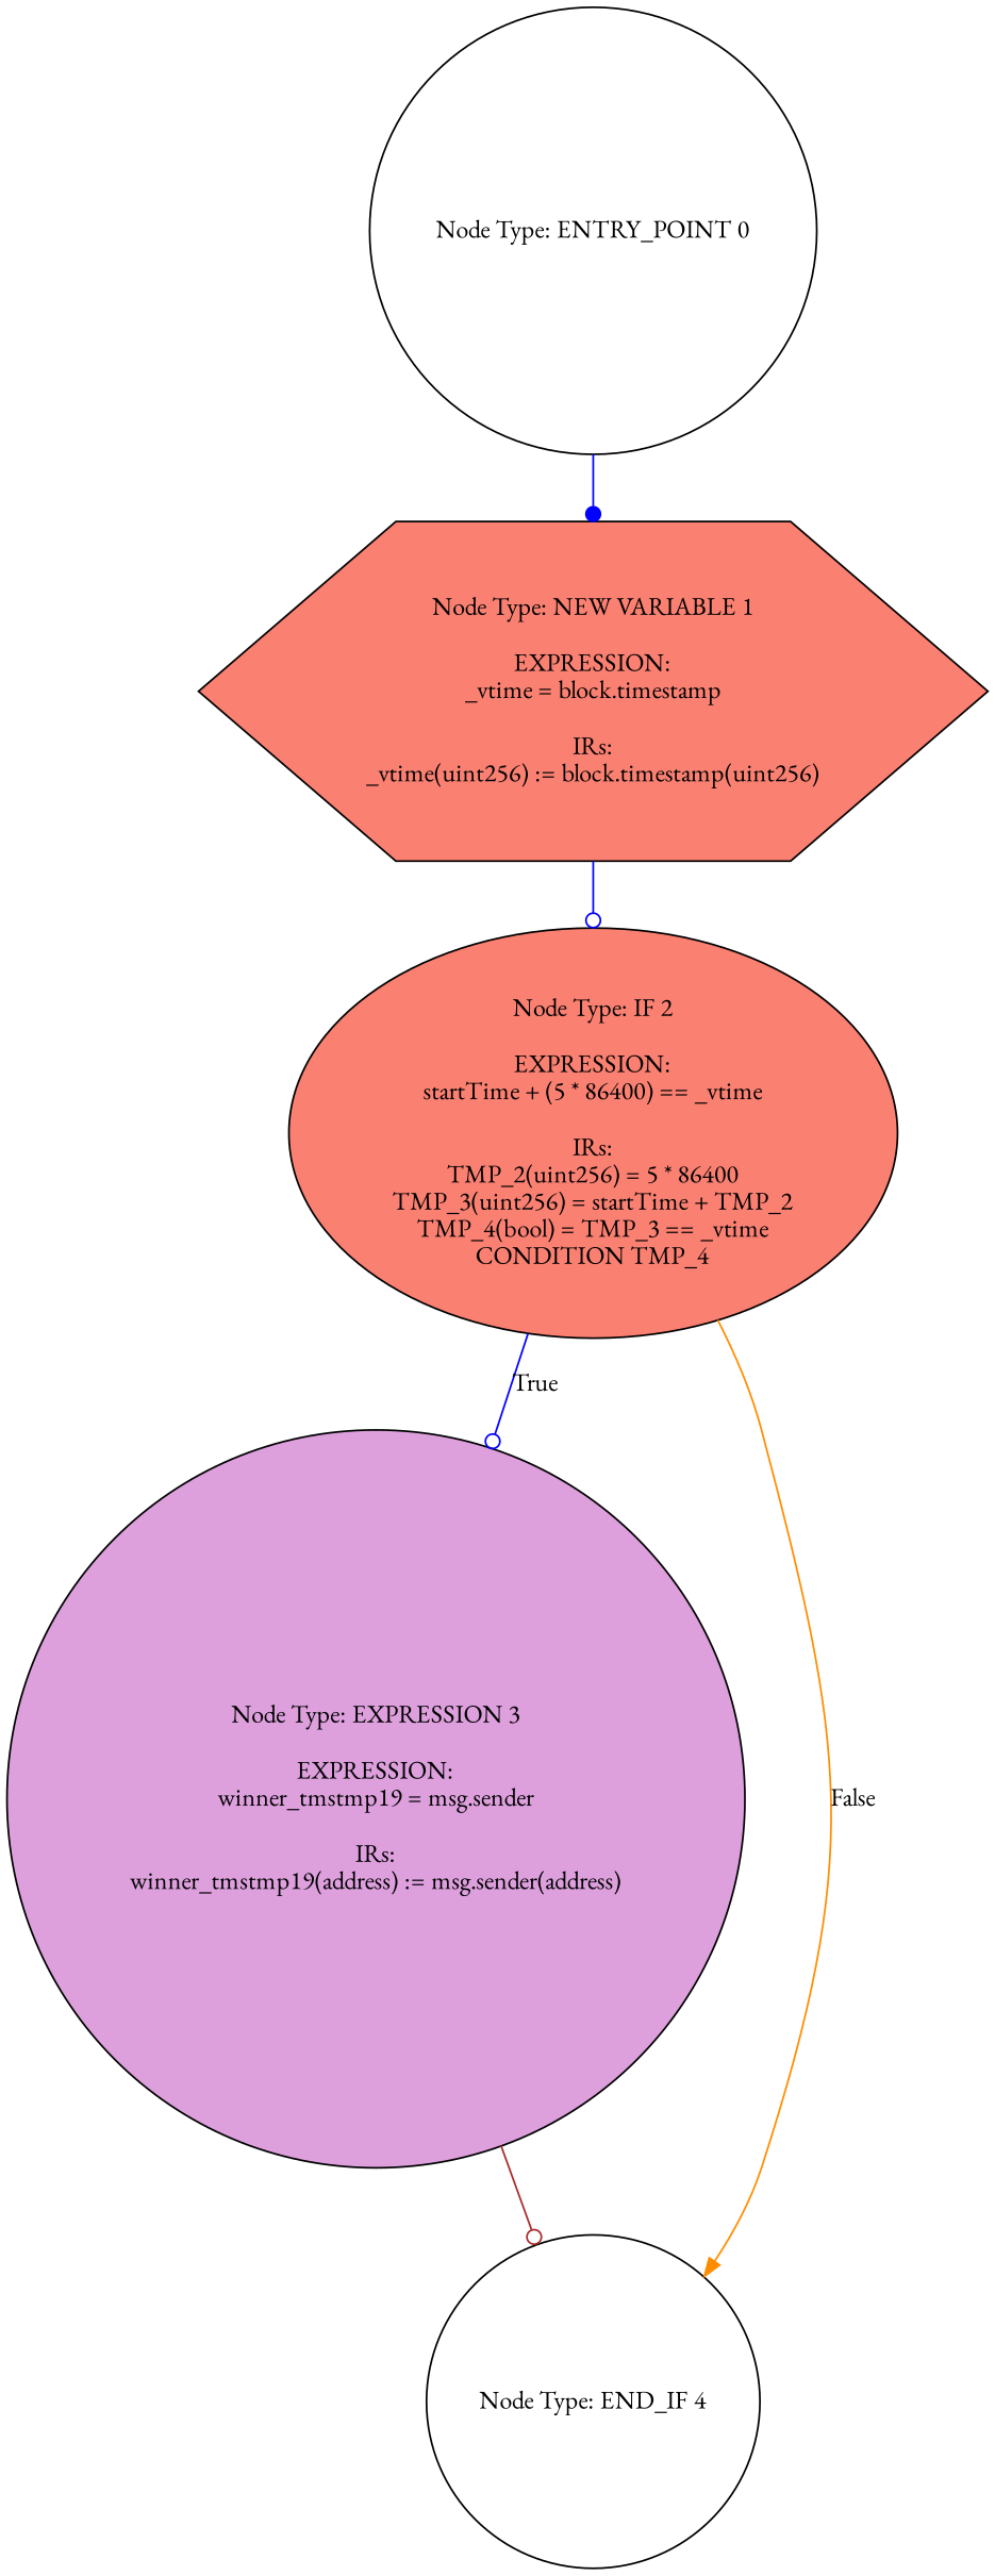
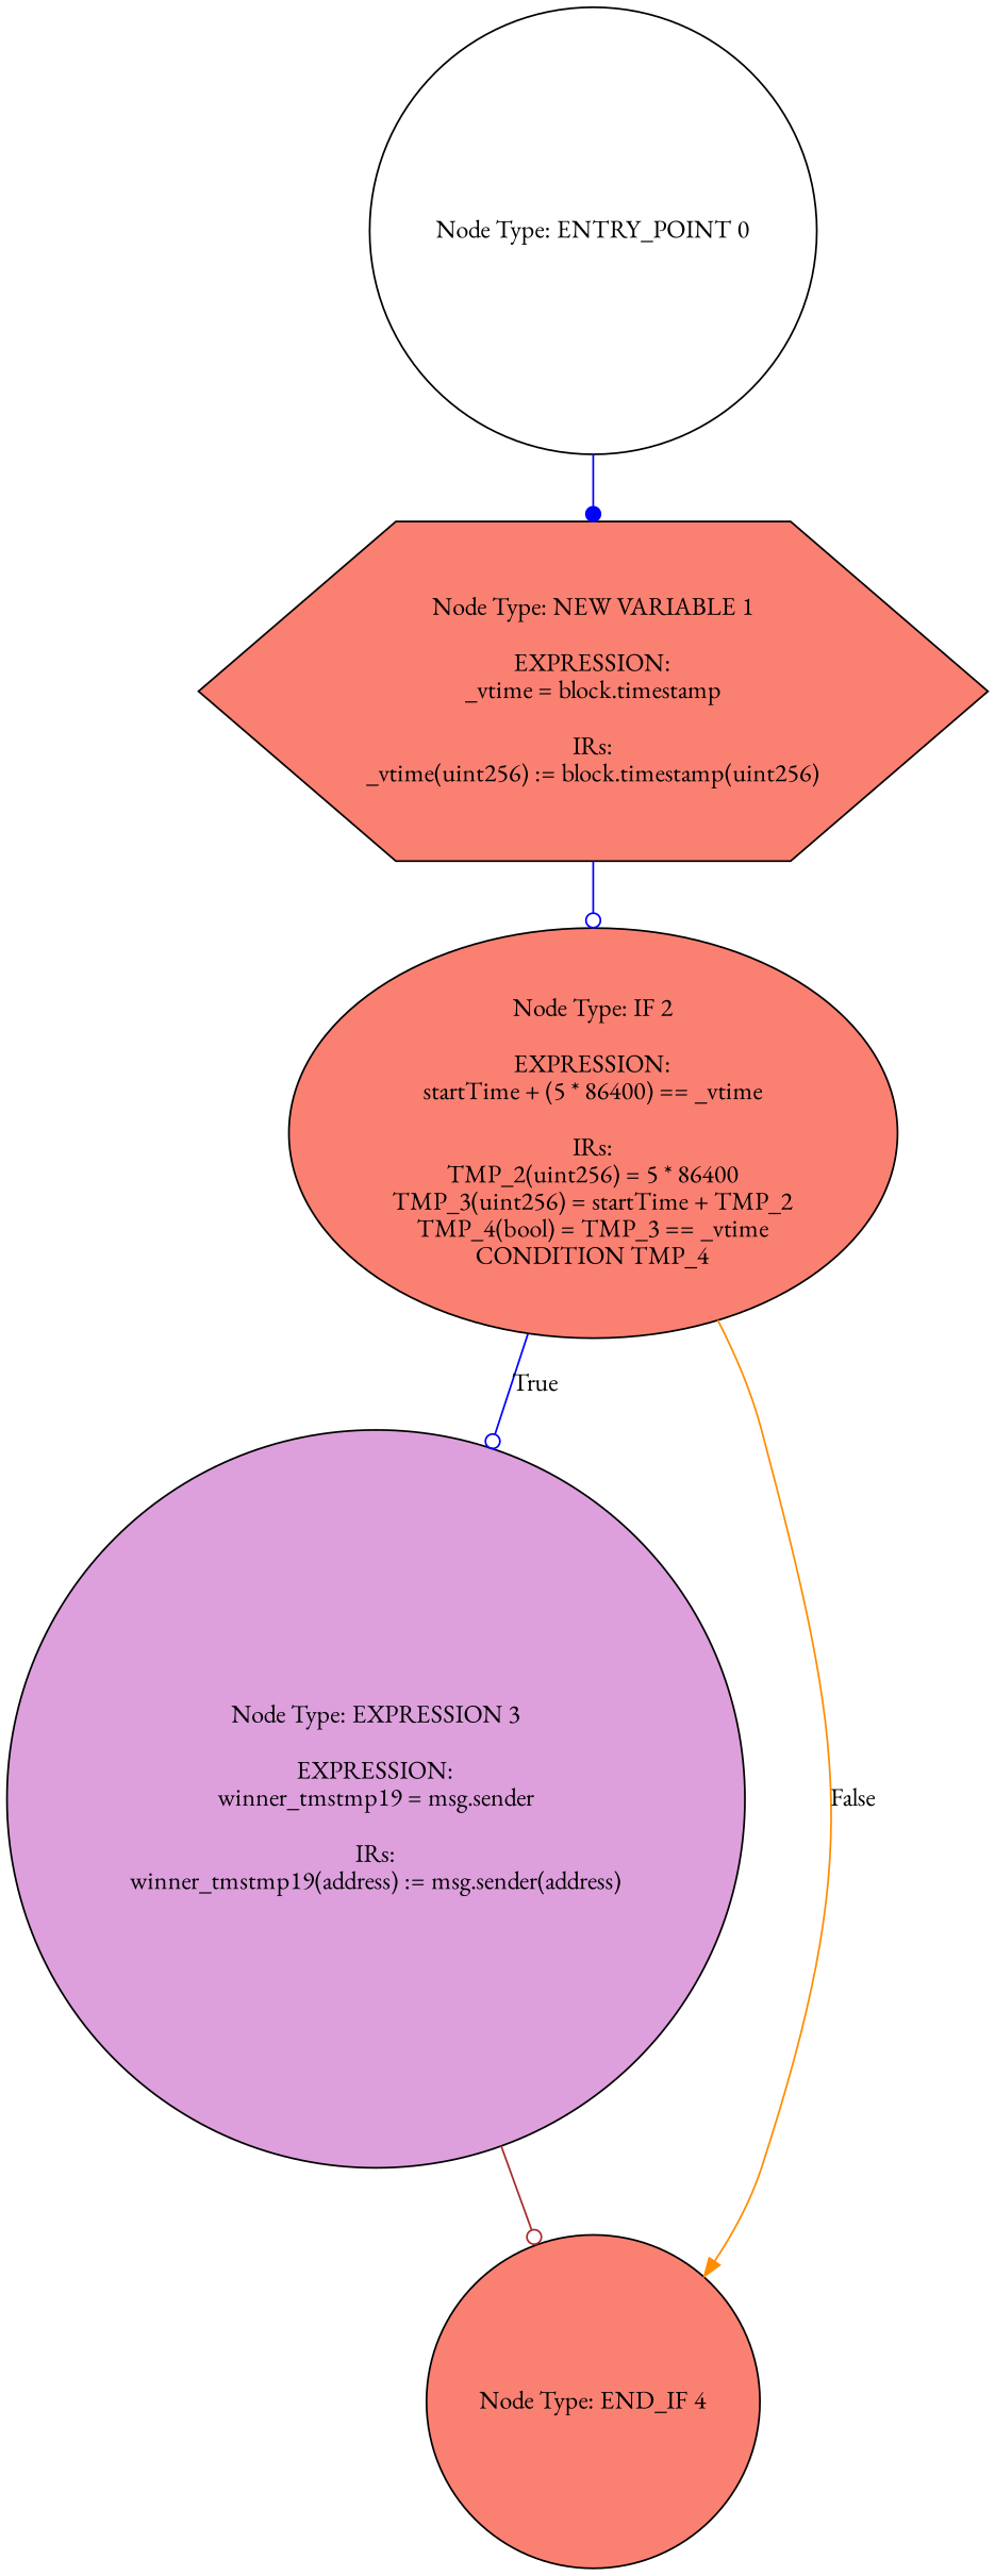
  digraph {
    fontname="EB Garamond"
    node [style=filled fillcolor=white shape=circle fontname="EB Garamond"]
    edge [color=blue arrowhead=odot fontname="EB Garamond"]
    n1 [label="Node Type: ENTRY_POINT 0\n"]
    n2 [label="Node Type: NEW VARIABLE 1\n\nEXPRESSION:\n_vtime = block.timestamp\n\nIRs:\n_vtime(uint256) := block.timestamp(uint256)" fillcolor=salmon shape=hexagon]
    n3 [label="Node Type: IF 2\n\nEXPRESSION:\nstartTime + (5 * 86400) == _vtime\n\nIRs:\nTMP_2(uint256) = 5 * 86400\nTMP_3(uint256) = startTime + TMP_2\nTMP_4(bool) = TMP_3 == _vtime\nCONDITION TMP_4" fillcolor=salmon shape=ellipse]
    n4 [label="Node Type: EXPRESSION 3\n\nEXPRESSION:\nwinner_tmstmp19 = msg.sender\n\nIRs:\nwinner_tmstmp19(address) := msg.sender(address)" fillcolor=plum]
-   n5 [label="Node Type: END_IF 4\n"]
+   n5 [label="Node Type: END_IF 4\n" fillcolor=salmon]
    n1 -> n2 [arrowhead=dot]
    n2 -> n3
    n3 -> n4 [label=True]
    n3 -> n5 [label=False color=darkorange arrowhead=normal]
    n4 -> n5 [color=brown]
  }
